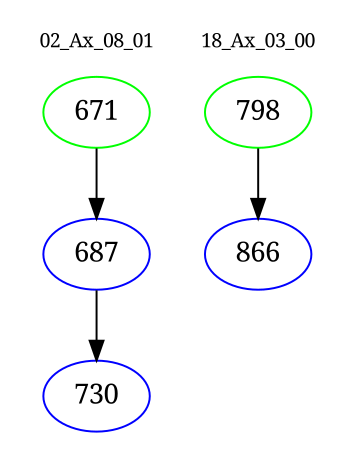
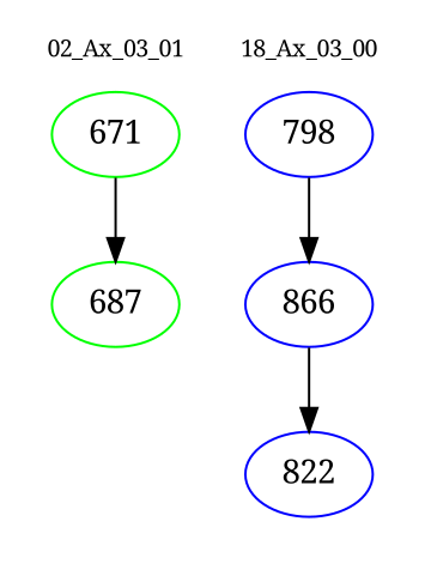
  digraph {
    fontname="Noto Serif"
    node [color=blue fontname="Noto Serif"]
    edge [color=black fontname="Noto Serif"]
    n1 [color=green label=671]
-   n2 [label=687]
-   n3 [label=730]
-   n4 [color=green label=798]
+   n2 [color=green label=687]
+   n4 [label=798]
    n5 [label=866]
+   n6 [label=822]
    subgraph cluster_1 {
      color=white
      fontsize=10
-     label="02_Ax_08_01"
+     label="02_Ax_03_01"
      n1
      n2
-     n3
    }
    subgraph cluster_2 {
      color=white
      fontsize=10
      label="18_Ax_03_00"
      n4
      n5
+     n6
    }
    n1 -> n2
-   n2 -> n3
    n4 -> n5
+   n5 -> n6
  }
